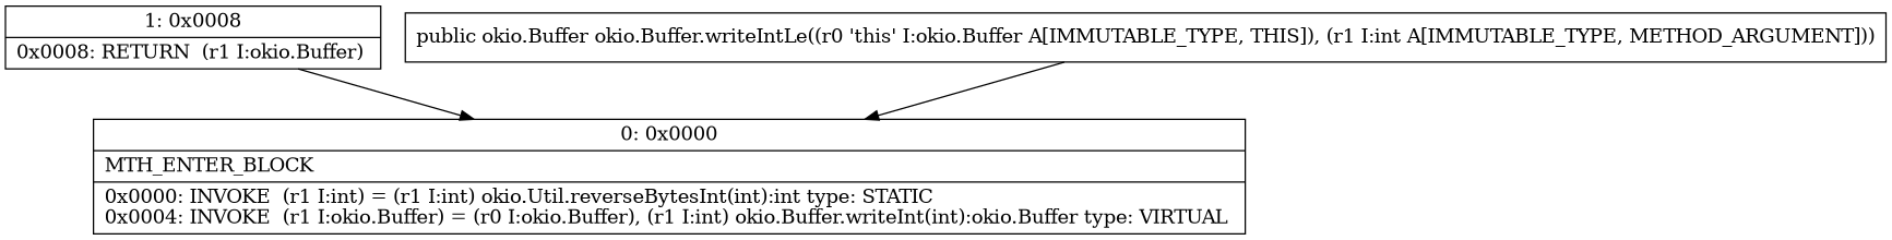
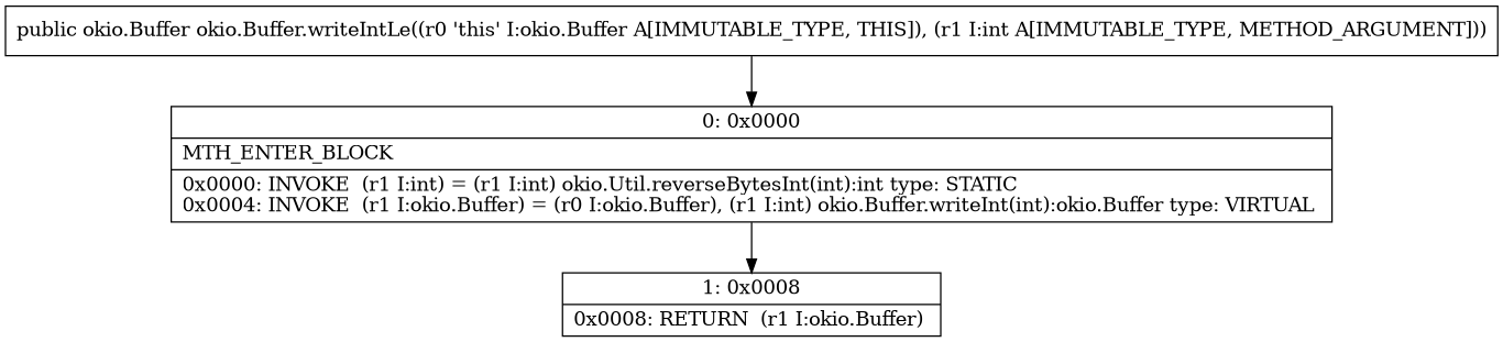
  digraph {
    node [shape=record]
    n1 [label="{0\:\ 0x0000|MTH_ENTER_BLOCK\l|0x0000: INVOKE  (r1 I:int) = (r1 I:int) okio.Util.reverseBytesInt(int):int type: STATIC \l0x0004: INVOKE  (r1 I:okio.Buffer) = (r0 I:okio.Buffer), (r1 I:int) okio.Buffer.writeInt(int):okio.Buffer type: VIRTUAL \l}"]
    n2 [label="{1\:\ 0x0008|0x0008: RETURN  (r1 I:okio.Buffer) \l}"]
    n3 [label="{public okio.Buffer okio.Buffer.writeIntLe((r0 'this' I:okio.Buffer A[IMMUTABLE_TYPE, THIS]), (r1 I:int A[IMMUTABLE_TYPE, METHOD_ARGUMENT])) }"]
-   n2 -> n1
+   n1 -> n2
    n3 -> n1
  }
